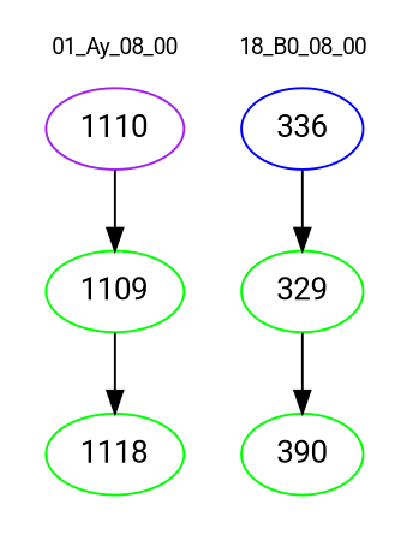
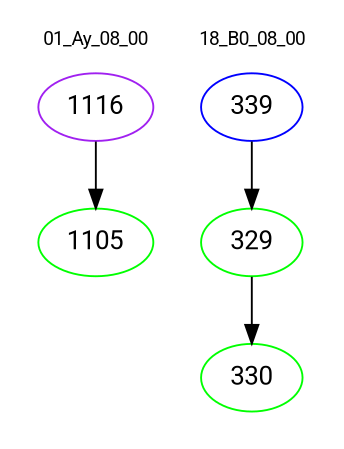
  digraph {
    fontname=Roboto
    node [color=green fontname=Roboto]
    edge [color=black fontname=Roboto]
-   n1 [label=1109]
-   n2 [color=purple label=1110]
-   n3 [label=1118]
+   n1 [label=1105]
+   n2 [color=purple label=1116]
    n4 [label=329]
-   n5 [color=blue label=336]
-   n6 [label=390]
+   n5 [color=blue label=339]
+   n6 [label=330]
    subgraph cluster_1 {
      color=white
      fontsize=10
      label="01_Ay_08_00"
      n1
      n2
-     n3
    }
    subgraph cluster_2 {
      color=white
      fontsize=10
      label="18_B0_08_00"
      n4
      n5
      n6
    }
-   n1 -> n3
    n2 -> n1
    n4 -> n6
    n5 -> n4
  }
